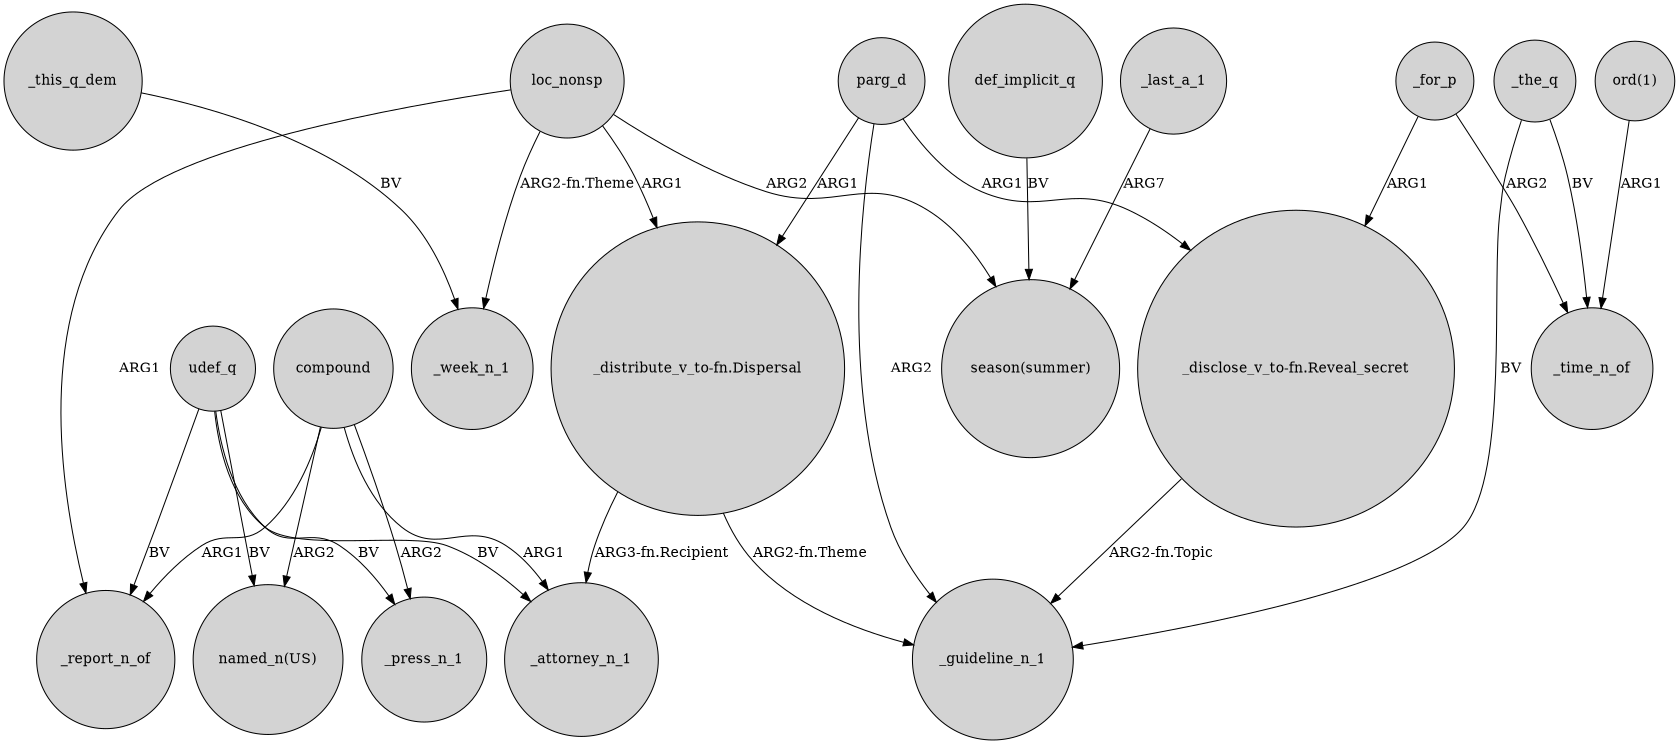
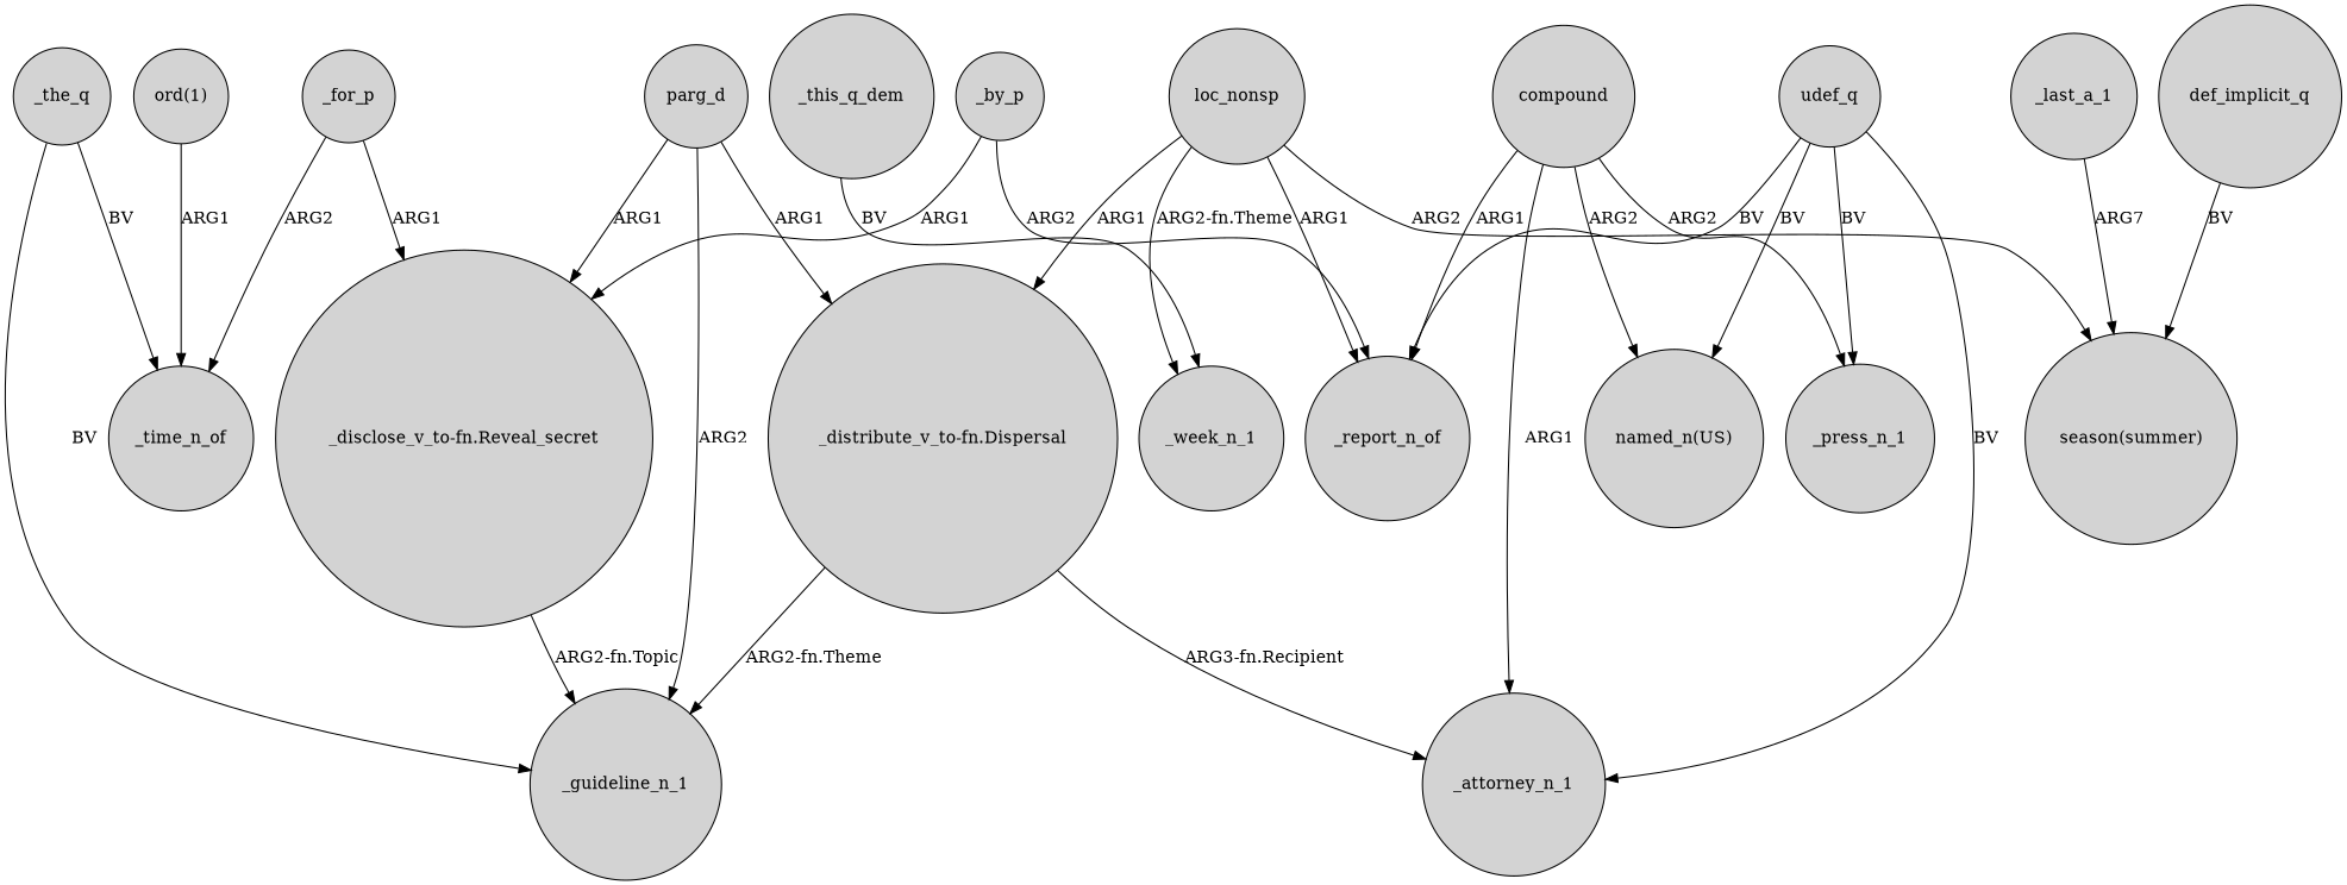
  digraph {
    node [shape=circle style=filled]
+   _by_p
    "_disclose_v_to-fn.Reveal_secret"
    _report_n_of
    _guideline_n_1
    parg_d
    "_distribute_v_to-fn.Dispersal"
    _attorney_n_1
    compound
    "named_n(US)"
    _press_n_1
    udef_q
    _for_p
    _time_n_of
    loc_nonsp
    "season(summer)"
    _week_n_1
    _last_a_1
    _this_q_dem
    _the_q
    def_implicit_q
    "ord(1)"
+   _by_p -> "_disclose_v_to-fn.Reveal_secret" [label=ARG1]
+   _by_p -> _report_n_of [label=ARG2]
    "_disclose_v_to-fn.Reveal_secret" -> _guideline_n_1 [label="ARG2-fn.Topic"]
    parg_d -> "_disclose_v_to-fn.Reveal_secret" [label=ARG1]
    parg_d -> _guideline_n_1 [label=ARG2]
    parg_d -> "_distribute_v_to-fn.Dispersal" [label=ARG1]
    "_distribute_v_to-fn.Dispersal" -> _guideline_n_1 [label="ARG2-fn.Theme"]
    "_distribute_v_to-fn.Dispersal" -> _attorney_n_1 [label="ARG3-fn.Recipient"]
    compound -> _report_n_of [label=ARG1]
    compound -> _attorney_n_1 [label=ARG1]
    compound -> "named_n(US)" [label=ARG2]
    compound -> _press_n_1 [label=ARG2]
    udef_q -> _report_n_of [label=BV]
    udef_q -> _attorney_n_1 [label=BV]
    udef_q -> "named_n(US)" [label=BV]
    udef_q -> _press_n_1 [label=BV]
    _for_p -> "_disclose_v_to-fn.Reveal_secret" [label=ARG1]
    _for_p -> _time_n_of [label=ARG2]
    loc_nonsp -> _report_n_of [label=ARG1]
    loc_nonsp -> "_distribute_v_to-fn.Dispersal" [label=ARG1]
    loc_nonsp -> "season(summer)" [label=ARG2]
    loc_nonsp -> _week_n_1 [label="ARG2-fn.Theme"]
    _last_a_1 -> "season(summer)" [label=ARG7]
    _this_q_dem -> _week_n_1 [label=BV]
    _the_q -> _guideline_n_1 [label=BV]
    _the_q -> _time_n_of [label=BV]
    def_implicit_q -> "season(summer)" [label=BV]
    "ord(1)" -> _time_n_of [label=ARG1]
  }
